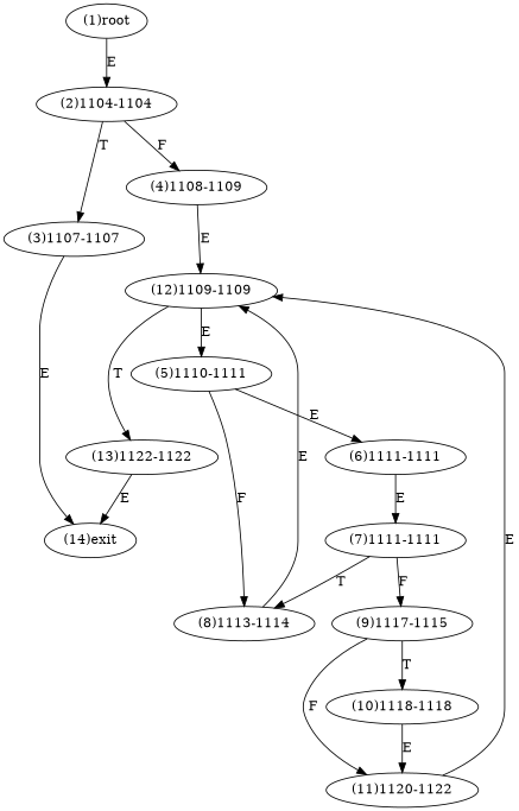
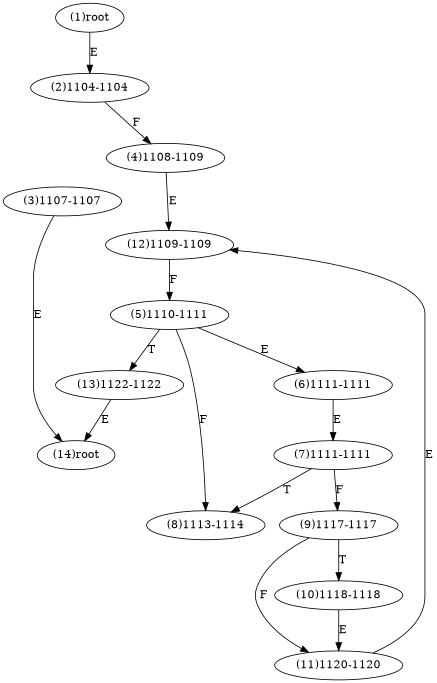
  digraph {
    n1 [label="(1)root"]
    n2 [label="(2)1104-1104"]
    n3 [label="(3)1107-1107"]
    n4 [label="(4)1108-1109"]
-   n5 [label="(14)exit"]
+   n5 [label="(14)root"]
    n6 [label="(12)1109-1109"]
    n7 [label="(5)1110-1111"]
    n8 [label="(13)1122-1122"]
    n9 [label="(6)1111-1111"]
    n10 [label="(8)1113-1114"]
    n11 [label="(7)1111-1111"]
-   n12 [label="(9)1117-1115"]
+   n12 [label="(9)1117-1117"]
    n13 [label="(10)1118-1118"]
-   n14 [label="(11)1120-1122"]
+   n14 [label="(11)1120-1120"]
    n1 -> n2 [label=E]
-   n2 -> n3 [label=T]
    n2 -> n4 [label=F]
    n3 -> n5 [label=E]
    n4 -> n6 [label=E]
-   n6 -> n7 [label=E]
-   n6 -> n8 [label=T]
+   n6 -> n7 [label=F]
+   n7 -> n8 [label=T]
    n7 -> n9 [label=E]
    n7 -> n10 [label=F]
    n8 -> n5 [label=E]
    n9 -> n11 [label=E]
-   n10 -> n6 [label=E]
    n11 -> n10 [label=T]
    n11 -> n12 [label=F]
    n12 -> n13 [label=T]
    n12 -> n14 [label=F]
    n13 -> n14 [label=E]
    n14 -> n6 [label=E]
  }
